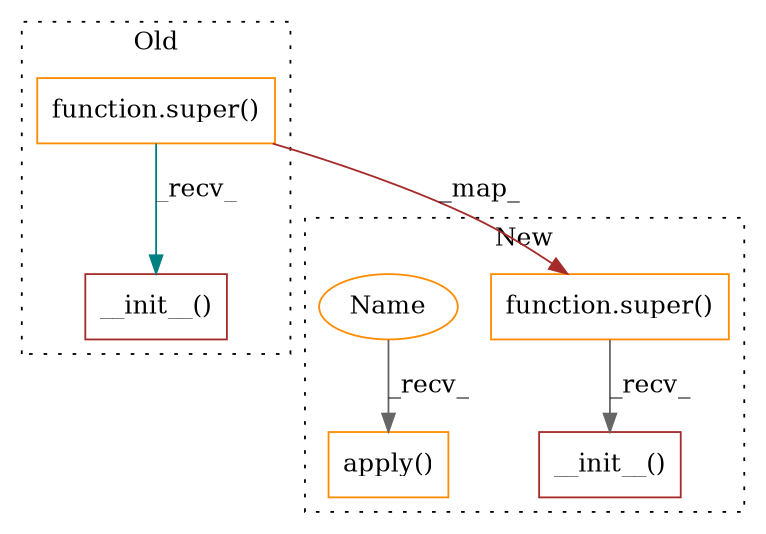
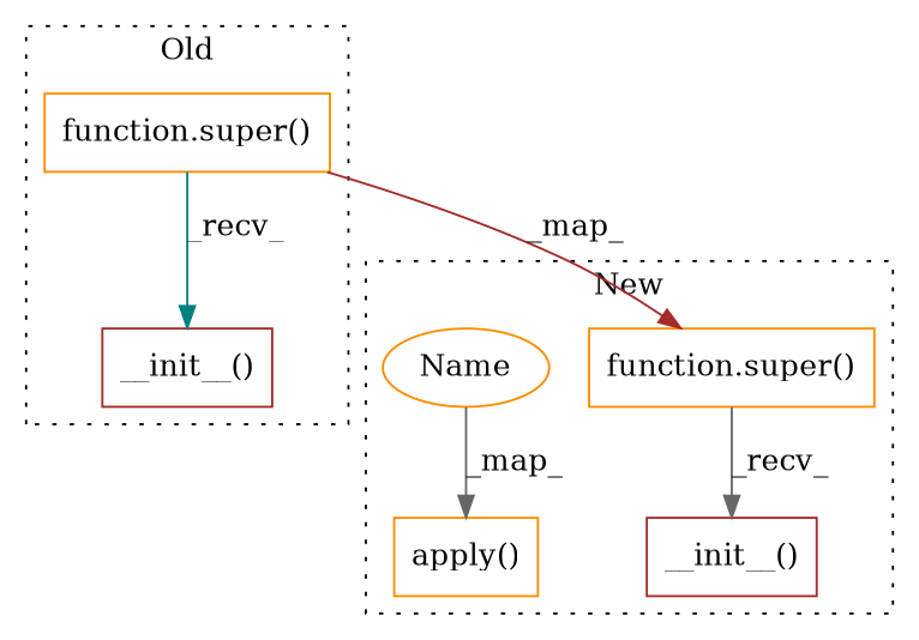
  digraph {
    node [a=75 l="6,1" shape=box color=darkorange]
    edge [color=gray40]
    n1 [l=27 label="__init__()" s=587 color=brown]
    n2 [label="function.super()" s="587,602"]
    n3 [l="11,1" label="apply()" s="1113,1141"]
    n4 [label="function.super()" s="561,576"]
    n5 [l="26,1" label="__init__()" s="561,602" color=brown]
    n6 [a=87 l=4 label=Name s=1113 shape=ellipse]
    subgraph cluster_1 {
      label=Old
      style=dotted
      n1
      n2
    }
    subgraph cluster_2 {
      label=New
      style=dotted
      n3
      n4
      n5
      n6
    }
    n2 -> n1 [label=_recv_ color=teal]
    n2 -> n4 [label=_map_ color=brown]
    n4 -> n5 [label=_recv_]
-   n6 -> n3 [label=_recv_]
+   n6 -> n3 [label=_map_]
  }
